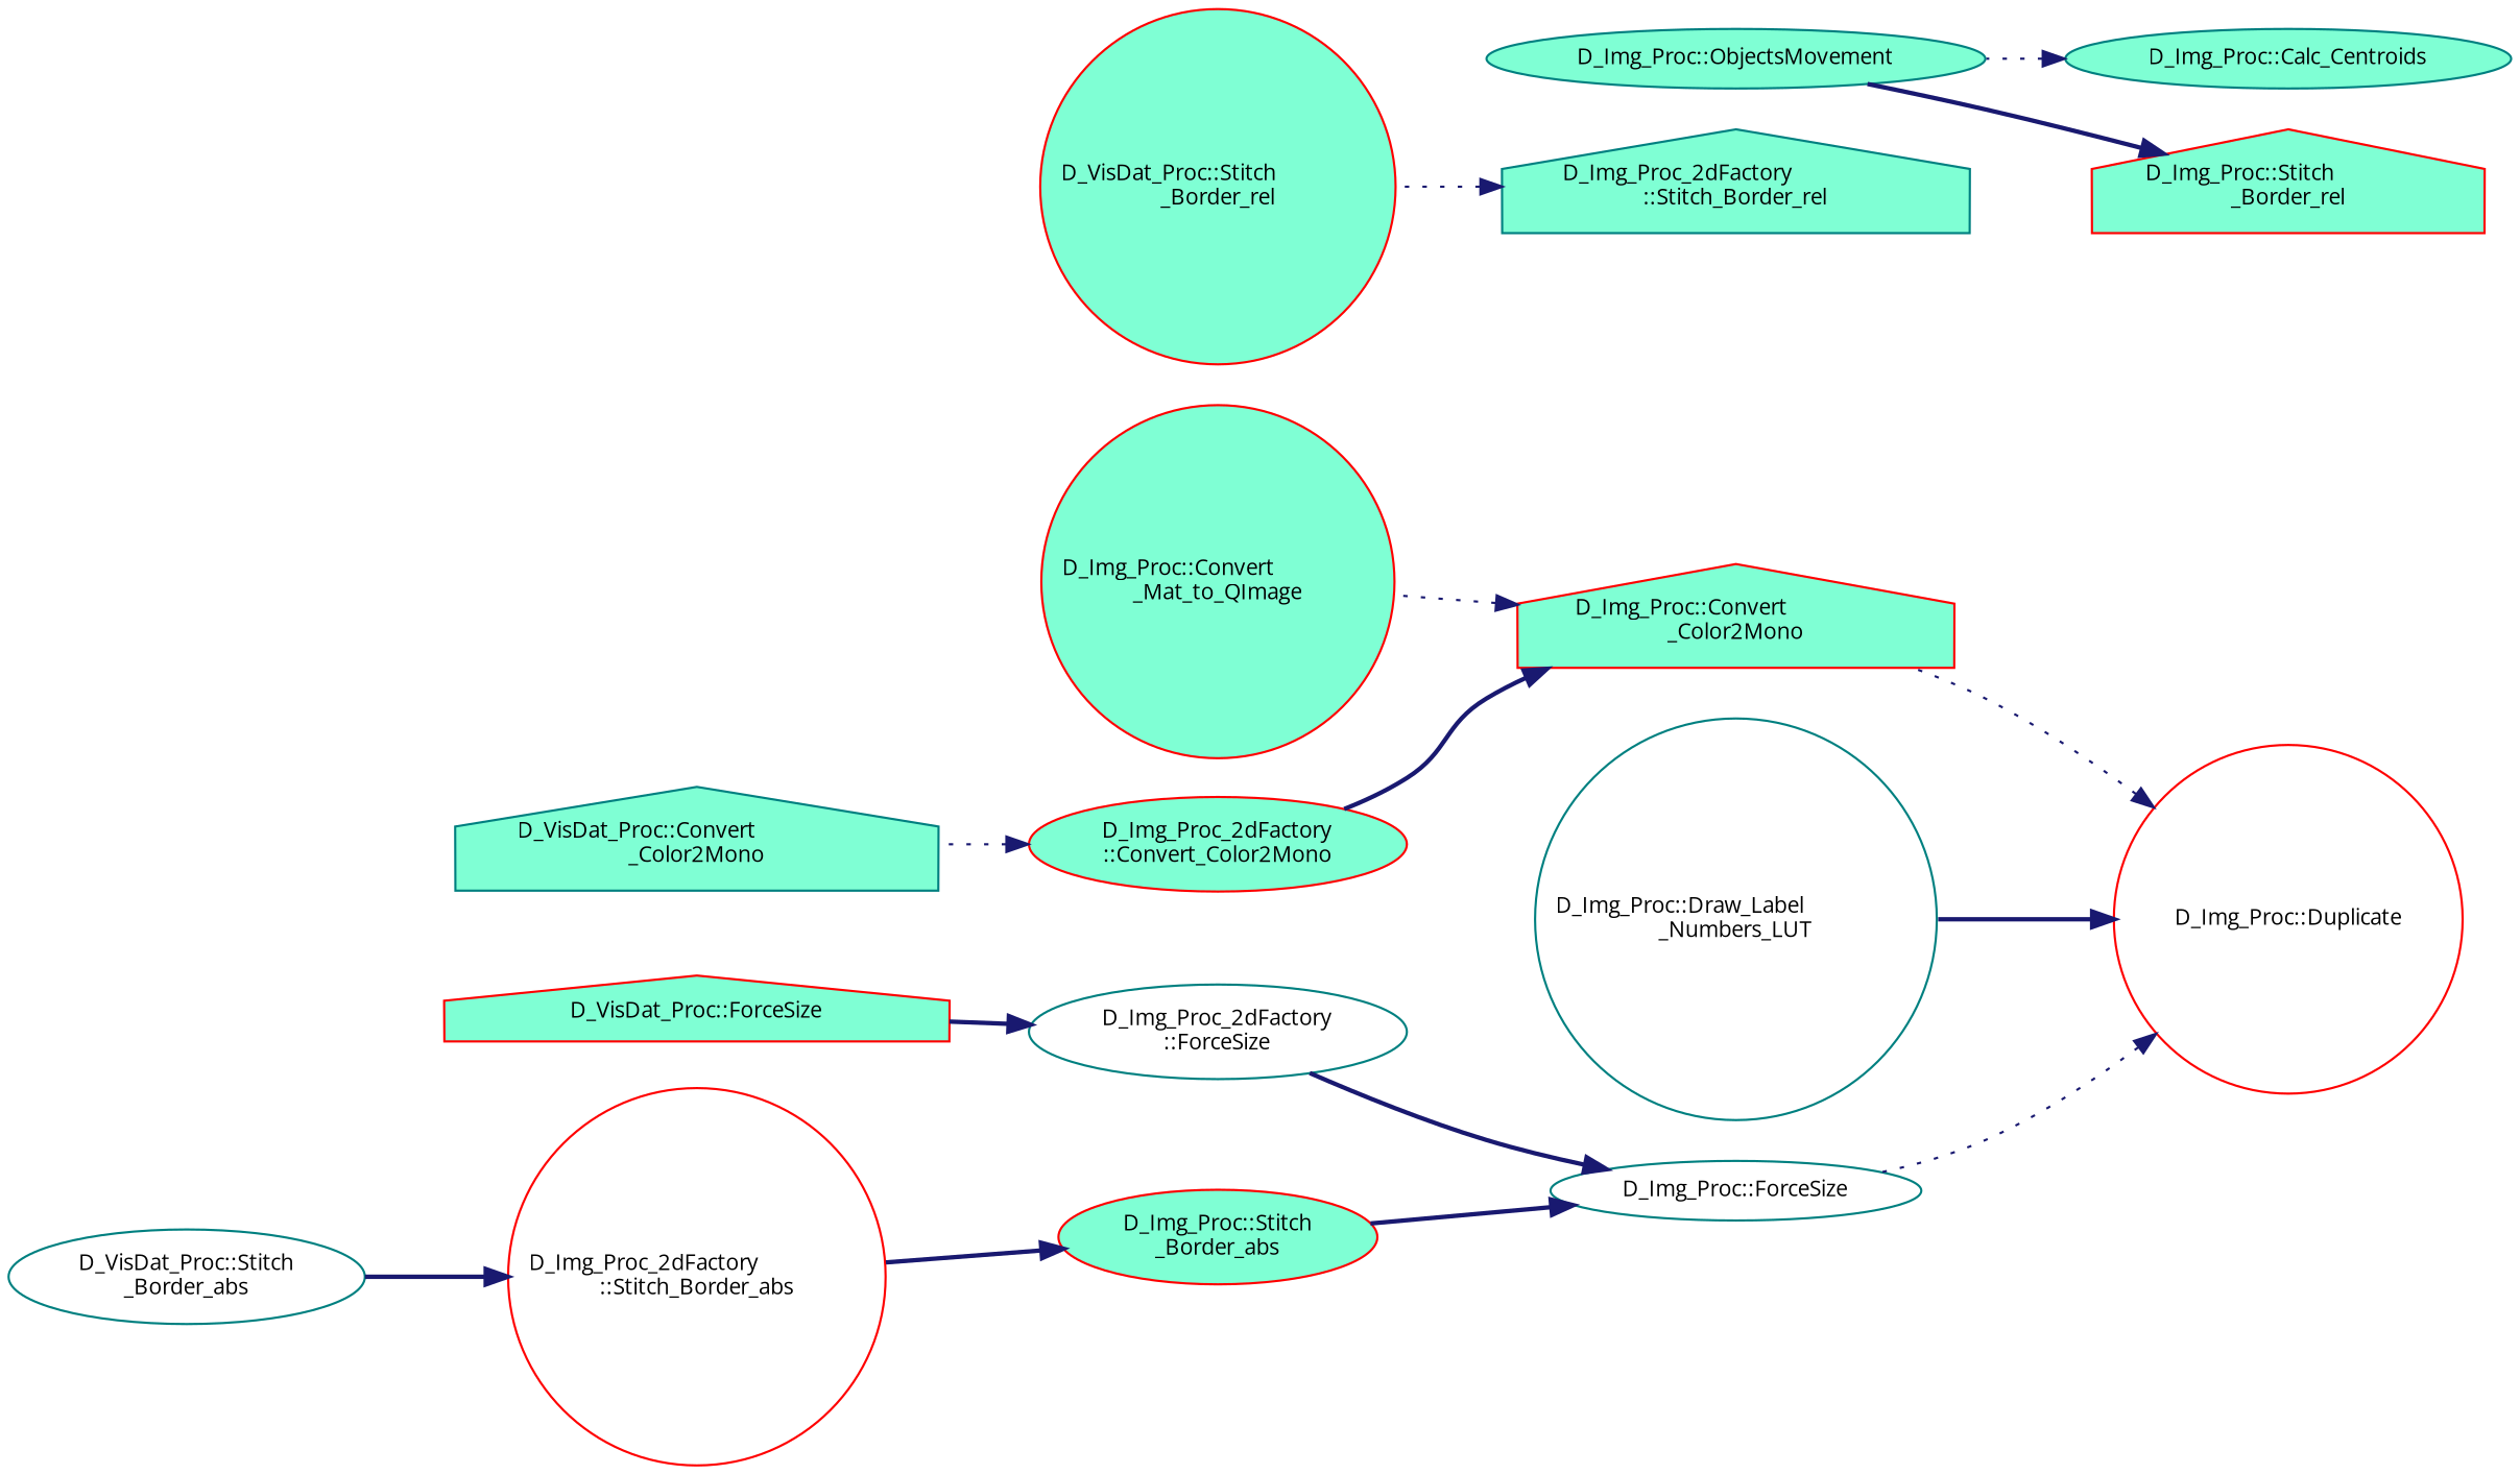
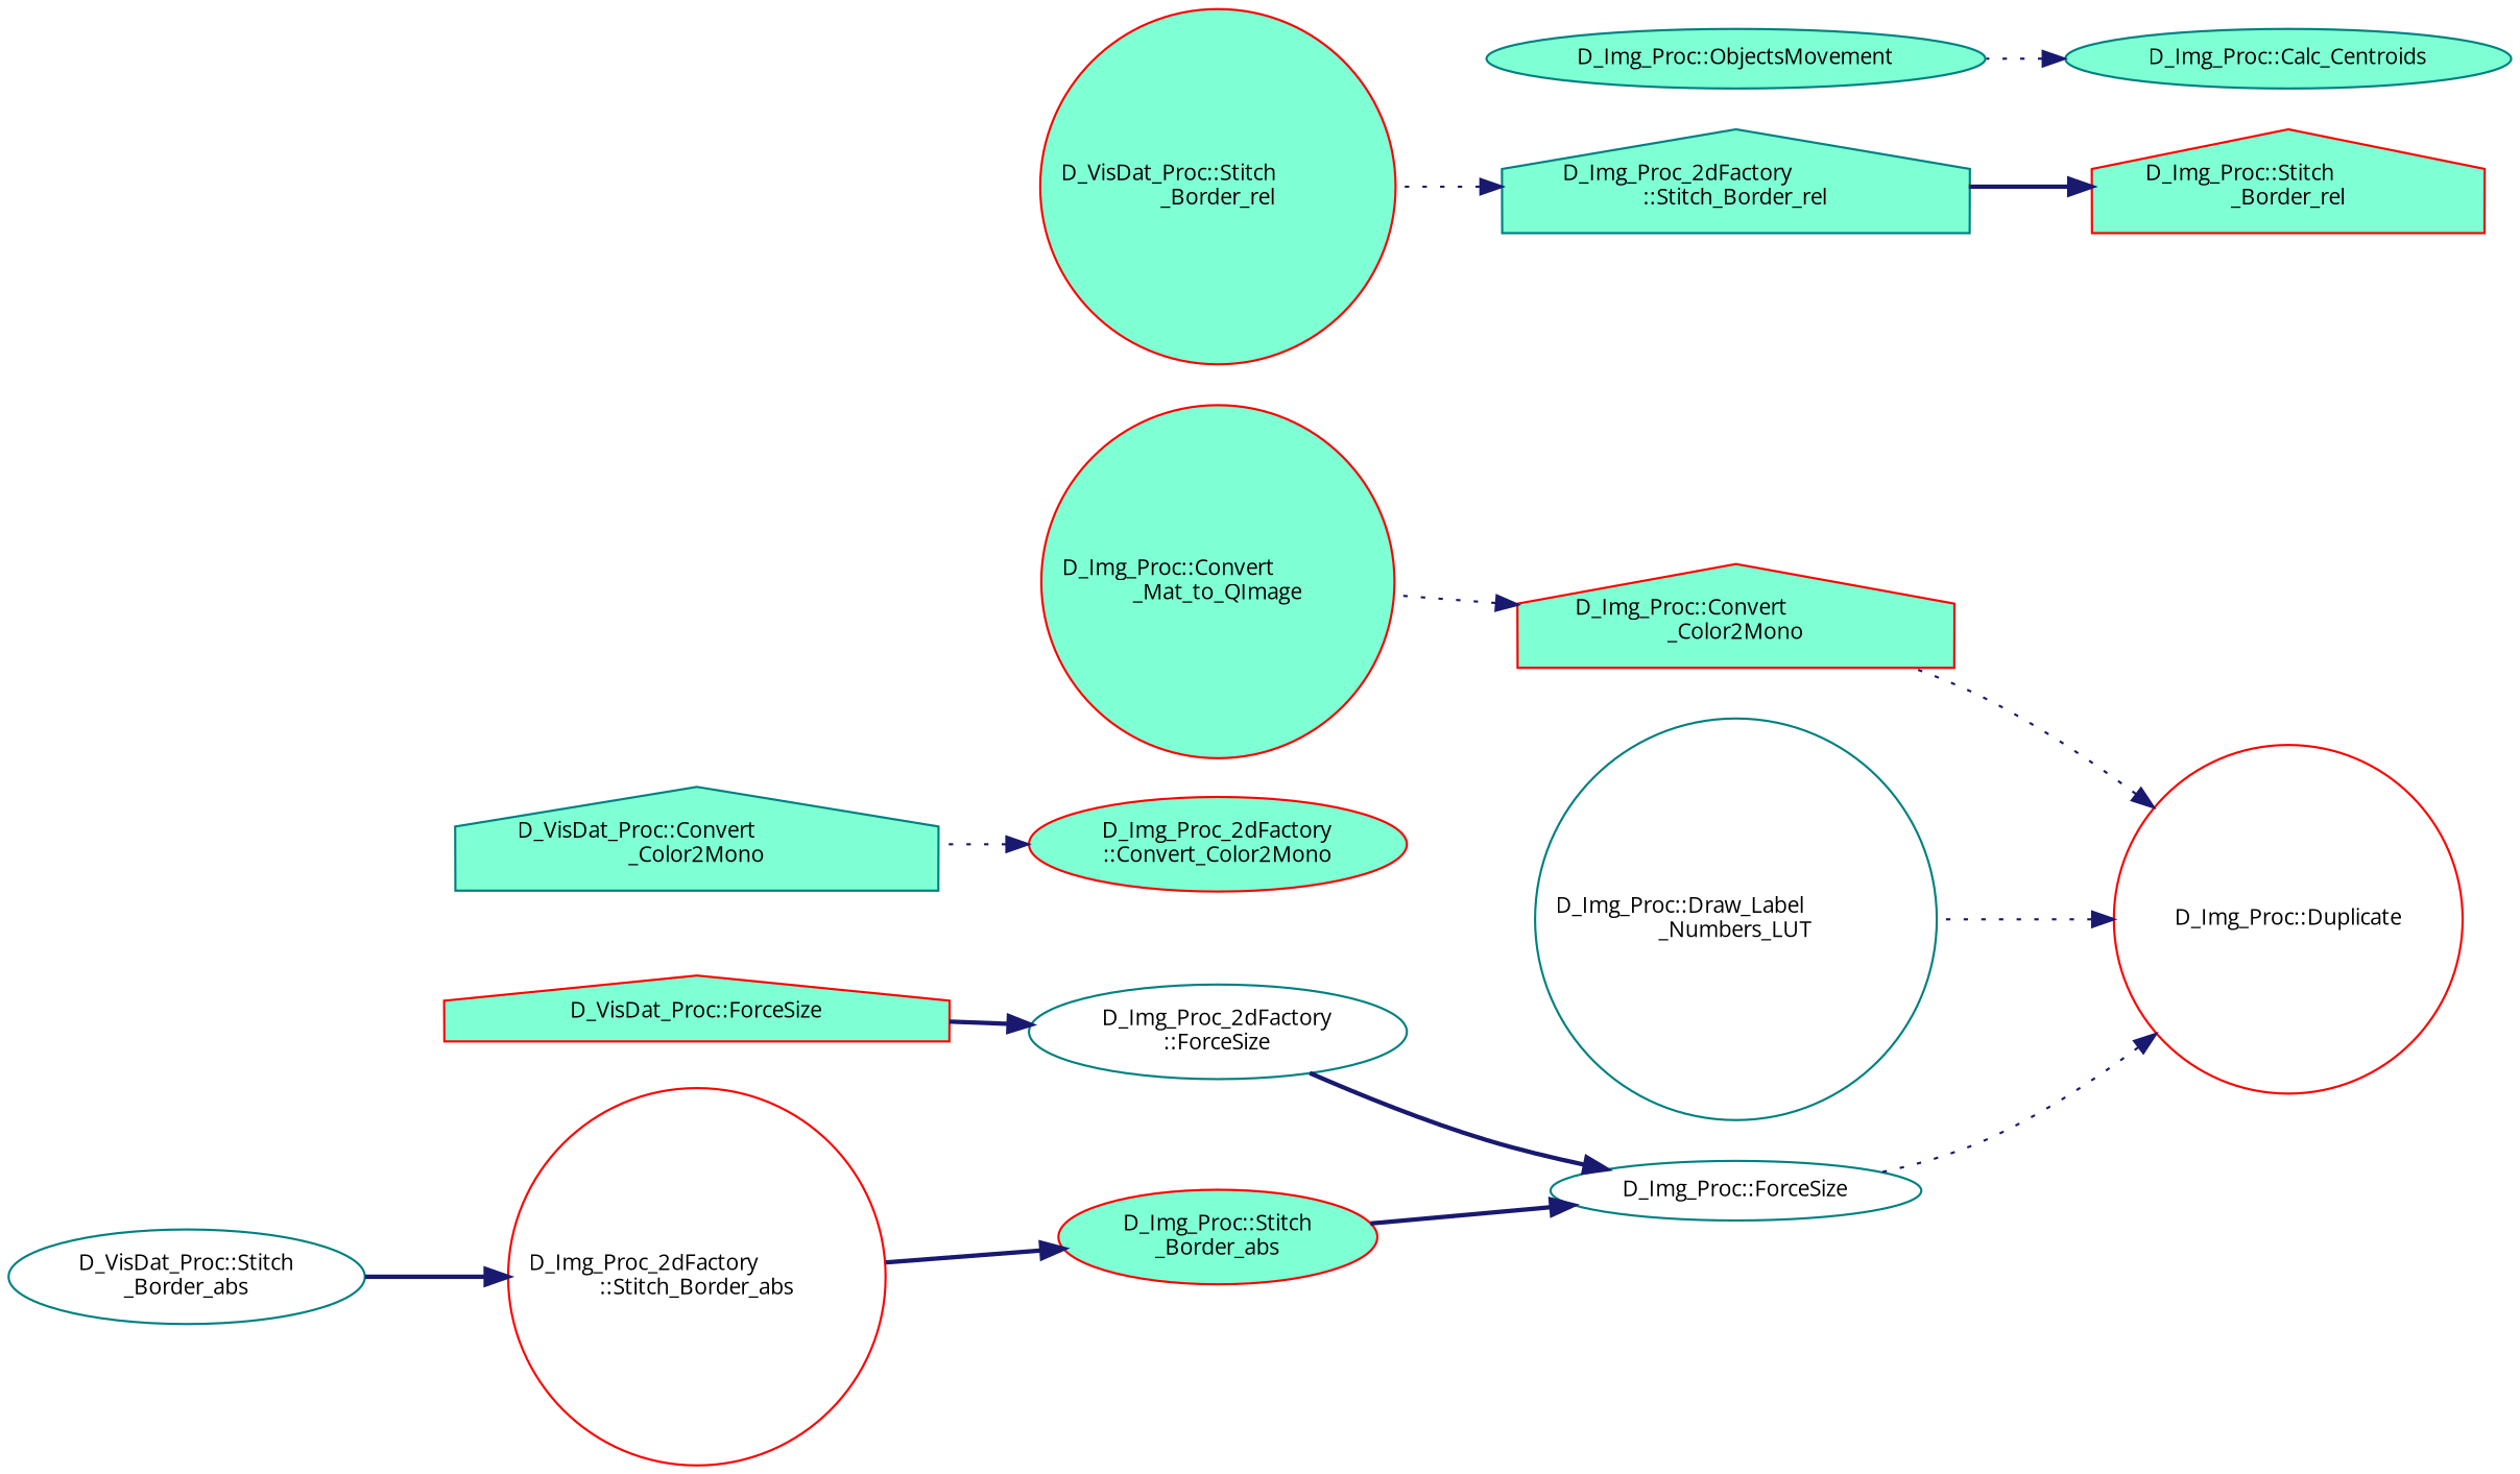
  digraph {
    fontname="Open Sans"
    rankdir=RL
    node [color=red fillcolor=aquamarine fontname="Open Sans" fontsize=10 shape=ellipse style=filled]
    edge [color=midnightblue dir=back fontname="Open Sans" fontsize=10 labelfontname=Helvetica labelfontsize=10 style=dotted]
    n1 [fillcolor=white fontcolor=black height=0.2 label="D_Img_Proc::Duplicate" shape=circle width=0.4]
    n2 [height=0.2 label="D_Img_Proc::Convert\l_Color2Mono" shape=house width=0.4]
    n3 [color=teal fillcolor=white height=0.2 label="D_Img_Proc::Draw_Label\l_Numbers_LUT" shape=circle width=0.4]
    n4 [color=teal fillcolor=white height=0.2 label="D_Img_Proc::ForceSize" width=0.4]
    n5 [color=teal height=0.2 label="D_Img_Proc::Calc_Centroids" width=0.4]
    n6 [color=teal height=0.2 label="D_Img_Proc::ObjectsMovement" width=0.4]
    n7 [height=0.2 label="D_Img_Proc::Convert\l_Mat_to_QImage" shape=circle width=0.4]
    n8 [height=0.2 label="D_Img_Proc_2dFactory\l::Convert_Color2Mono" width=0.4]
    n9 [color=teal fillcolor=white height=0.2 label="D_Img_Proc_2dFactory\l::ForceSize" width=0.4]
    n10 [height=0.2 label="D_Img_Proc::Stitch\l_Border_abs" width=0.4]
    n11 [color=teal height=0.2 label="D_VisDat_Proc::Convert\l_Color2Mono" shape=house width=0.4]
    n12 [height=0.2 label="D_VisDat_Proc::ForceSize" shape=house width=0.4]
    n13 [fillcolor=white height=0.2 label="D_Img_Proc_2dFactory\l::Stitch_Border_abs" shape=circle width=0.4]
    n14 [color=teal fillcolor=white height=0.2 label="D_VisDat_Proc::Stitch\l_Border_abs" width=0.4]
    n15 [height=0.2 label="D_Img_Proc::Stitch\l_Border_rel" shape=house width=0.4]
    n16 [color=teal height=0.2 label="D_Img_Proc_2dFactory\l::Stitch_Border_rel" shape=house width=0.4]
    n17 [height=0.2 label="D_VisDat_Proc::Stitch\l_Border_rel" shape=circle width=0.4]
    n1 -> n2
-   n1 -> n3 [style=bold]
+   n1 -> n3
    n1 -> n4
    n2 -> n7
-   n2 -> n8 [style=bold]
    n4 -> n9 [style=bold]
    n4 -> n10 [style=bold]
    n5 -> n6
    n8 -> n11
    n9 -> n12 [style=bold]
    n10 -> n13 [style=bold]
    n13 -> n14 [style=bold]
-   n15 -> n6 [style=bold]
+   n15 -> n16 [style=bold]
    n16 -> n17
  }
